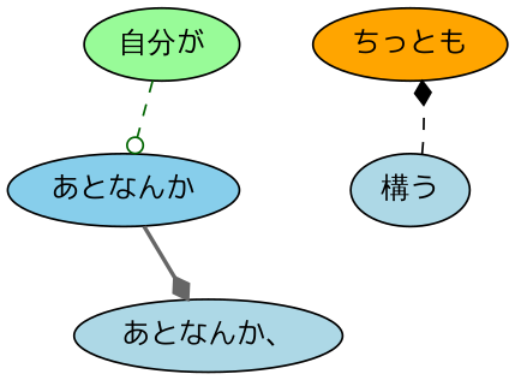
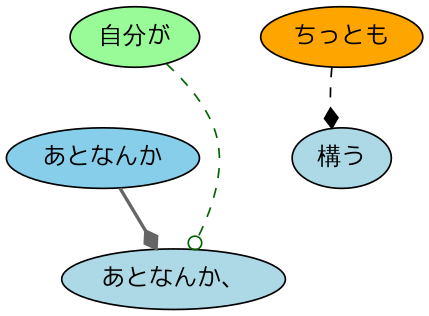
  digraph {
    fontname="DejaVu Sans Mono"
    node [fillcolor=lightblue fontname="DejaVu Sans Mono" style=filled]
    edge [arrowhead=diamond fontname="DejaVu Sans Mono" style=dashed]
    n1 [fillcolor=palegreen label="自分が"]
    n2 [fillcolor=skyblue label="あとなんか"]
    n3 [label="あとなんか、"]
    n4 [fillcolor=orange label="ちっとも"]
    n5 [label="構う"]
-   n1 -> n2 [arrowhead=odot color=darkgreen]
+   n1 -> n3 [arrowhead=odot color=darkgreen]
    n2 -> n3 [color=gray40 style=bold]
-   n5 -> n4 [color=black]
+   n4 -> n5 [color=black]
  }
